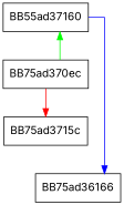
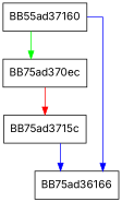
  digraph {
    fontname=Inter
    splines=ortho
    node [fontname=Inter shape=box]
    edge [color=blue fontname=Inter]
    n1 [label=BB55ad37160]
    BB75ad370ec
    BB75ad3715c
    n4 [label=BB75ad36166]
    n1 -> n4
-   BB75ad370ec -> n1 [color=green]
+   n1 -> BB75ad370ec [color=green]
    BB75ad370ec -> BB75ad3715c [color=red]
+   BB75ad3715c -> n4
  }
